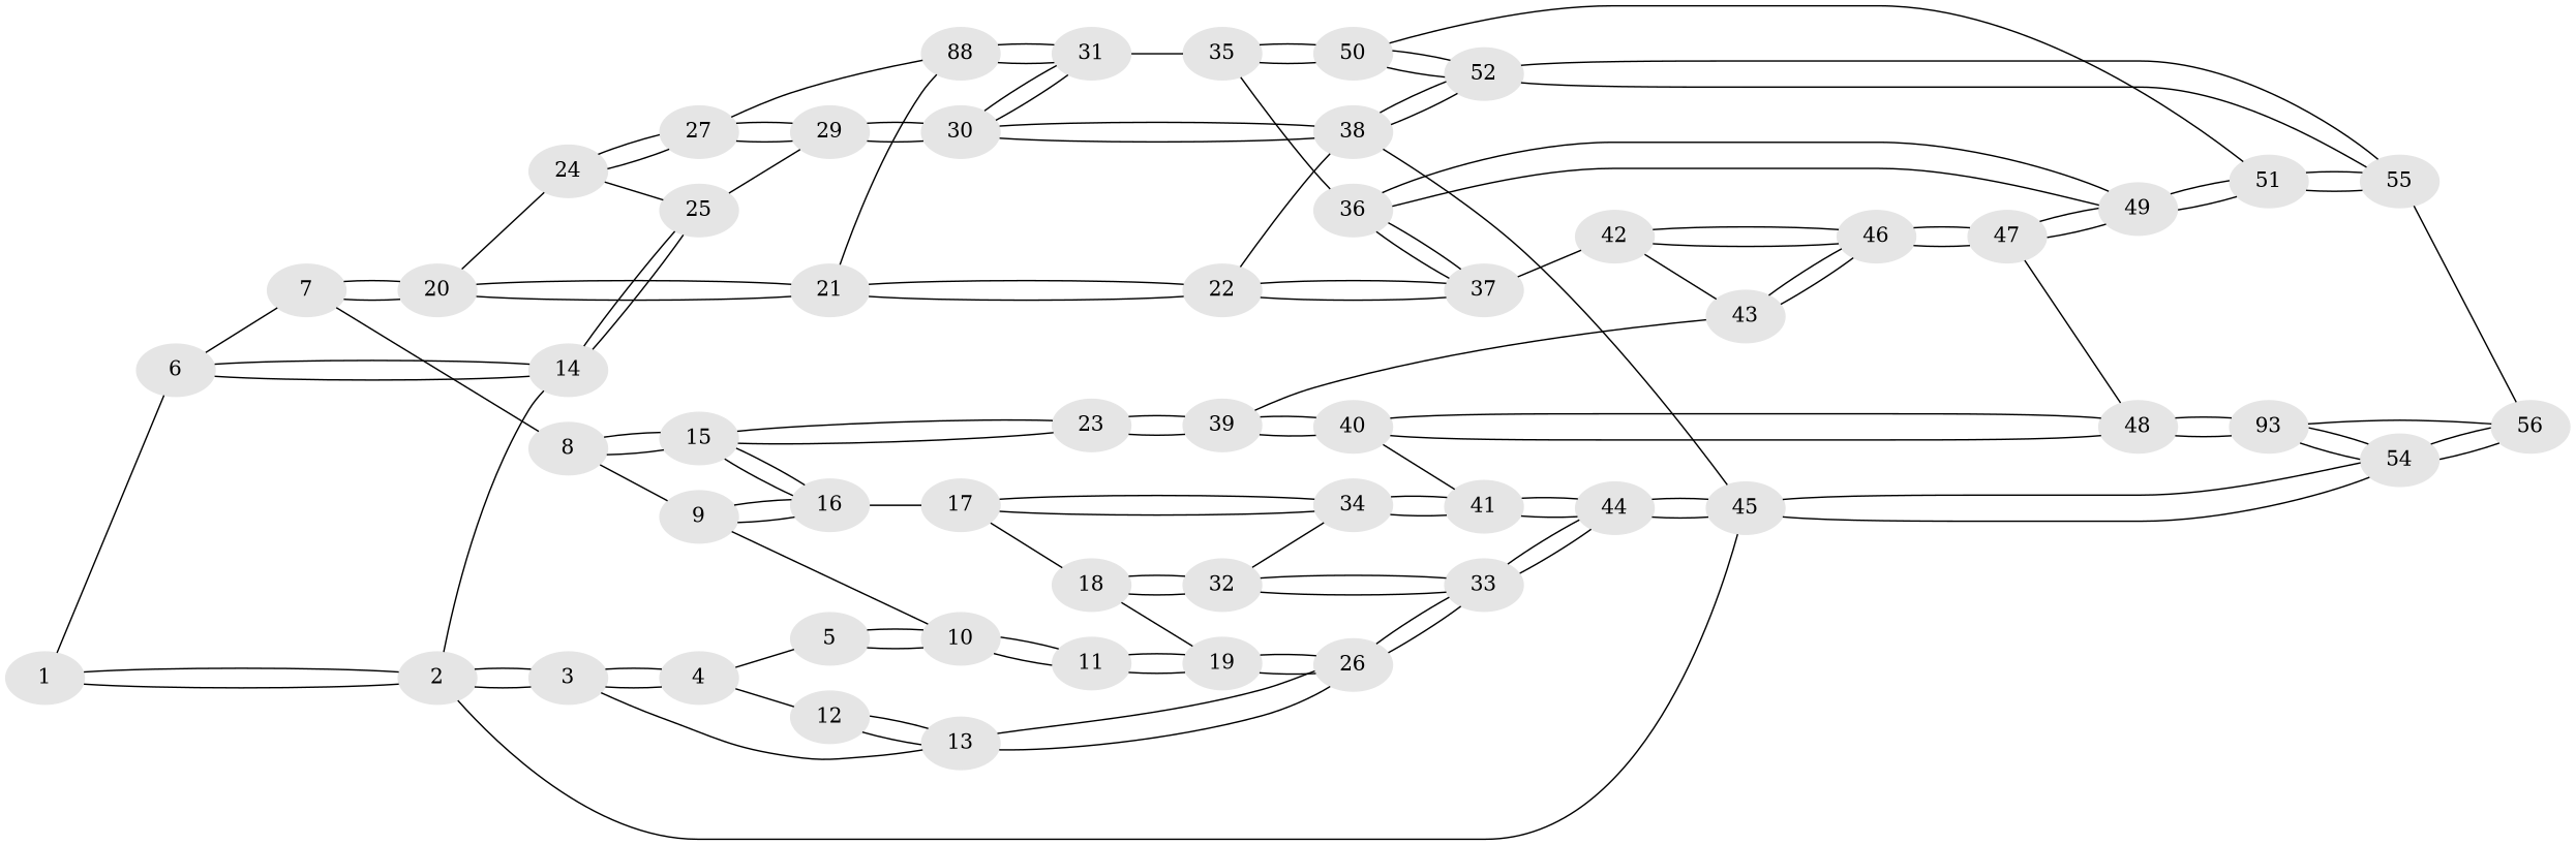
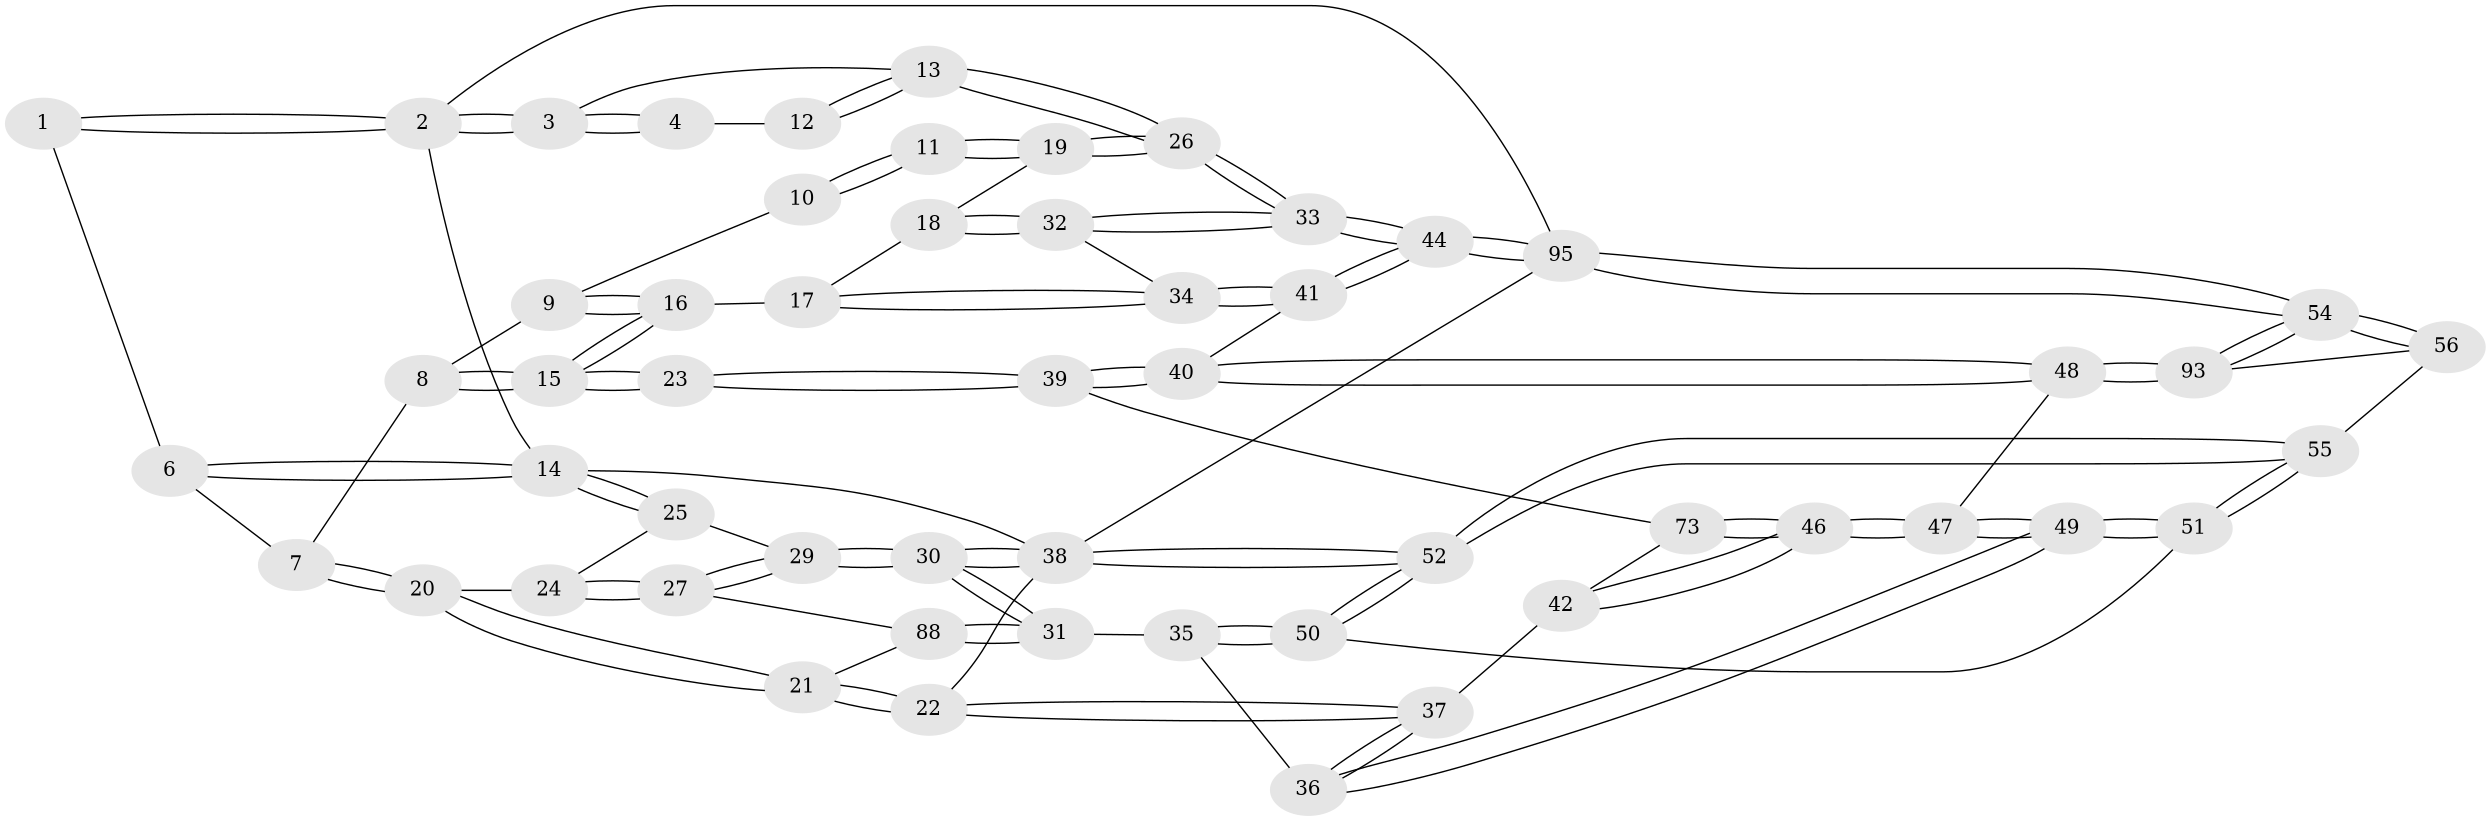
  graph {
    rankdir=LR
    node [color=gray90 style=filled]
    1
    2
    6
    3
    14
-   45
+   45 [label=95]
    7
    4
    13
    25
    38
    54
-   5
    12
    26
    10
    11
    8
    20
    9
    15
    21
    24
    16
    23
    17
    19
    33
    29
    52
    39
    18
    34
    32
    41
    22
    n37 [label=88]
    27
    37
    31
    42
    40
-   43
+   43 [label=73]
    30
    44
    35
    36
    50
    49
    51
    46
    55
    48
    n54 [label=93]
    47
    56
    1 -- 2
    1 -- 2
    1 -- 6
    2 -- 3
    2 -- 3
    2 -- 14
    2 -- 45
    6 -- 14
    6 -- 14
    6 -- 7
    3 -- 4
    3 -- 4
    3 -- 13
    14 -- 25
    14 -- 25
+   14 -- 38
    45 -- 54
    45 -- 54
    7 -- 8
    7 -- 20
    7 -- 20
-   4 -- 5
    4 -- 12
    13 -- 26
    13 -- 26
    25 -- 29
    38 -- 45
    38 -- 52
    38 -- 52
    54 -- 56
    54 -- 56
-   5 -- 10
-   5 -- 10
    12 -- 13
    12 -- 13
    26 -- 33
    26 -- 33
    10 -- 11
    10 -- 11
    11 -- 19
    11 -- 19
    8 -- 9
    8 -- 15
    8 -- 15
    20 -- 21
    20 -- 21
    20 -- 24
    9 -- 10
    9 -- 16
    9 -- 16
    15 -- 16
    15 -- 16
    15 -- 23
    15 -- 23
    21 -- 22
    21 -- 22
    21 -- n37
    24 -- 25
    24 -- 27
    24 -- 27
    16 -- 17
    23 -- 39
    23 -- 39
    17 -- 18
    17 -- 34
    17 -- 34
    19 -- 26
    19 -- 26
    33 -- 44
    33 -- 44
    29 -- 30
    29 -- 30
    52 -- 55
    52 -- 55
    39 -- 40
    39 -- 40
    39 -- 43
    18 -- 19
    18 -- 32
    18 -- 32
    34 -- 41
    34 -- 41
    32 -- 33
    32 -- 33
    32 -- 34
    41 -- 44
    41 -- 44
    22 -- 38
    22 -- 37
    22 -- 37
    n37 -- 31
    n37 -- 31
    27 -- 29
    27 -- 29
    27 -- n37
    37 -- 42
    31 -- 35
    42 -- 43
    42 -- 46
    42 -- 46
    40 -- 41
    40 -- 48
    40 -- 48
    43 -- 46
    43 -- 46
    30 -- 38
    30 -- 38
    30 -- 31
    30 -- 31
    44 -- 45
    44 -- 45
    35 -- 36
    35 -- 50
    35 -- 50
    36 -- 37
    36 -- 37
    36 -- 49
    36 -- 49
    50 -- 52
    50 -- 52
    50 -- 51
    49 -- 51
    49 -- 51
    51 -- 55
    51 -- 55
    46 -- 47
    46 -- 47
    55 -- 56
    48 -- n54
    48 -- n54
    n54 -- 54
    n54 -- 54
    n54 -- 56
    47 -- 49
    47 -- 49
    47 -- 48
  }
